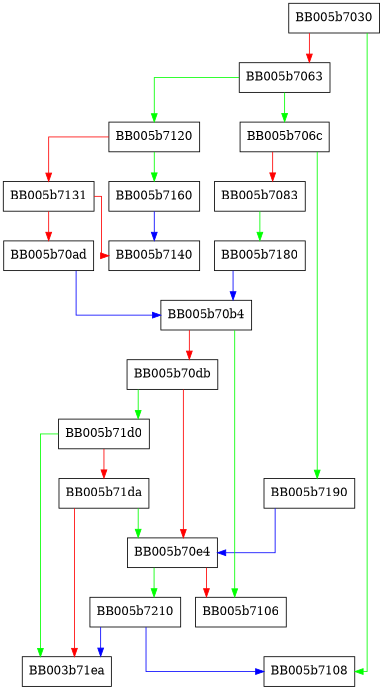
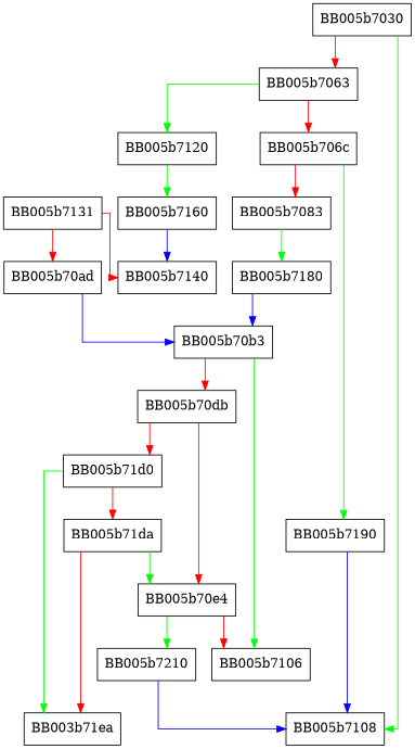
  digraph {
    splines=ortho
    node [shape=box]
    edge [color=red]
    BB005b7030
    BB005b7108
    BB005b7063
    BB005b7120
    BB005b706c
    BB005b7160
    BB005b7131
    BB005b7190
    BB005b7083
    BB005b7140
    BB005b70ad
    BB005b7180
-   BB005b70b4
+   BB005b70b4 [label=BB005b70b3]
    BB005b7106
    BB005b70db
    BB005b71d0
    BB005b70e4
    n18 [label=BB003b71ea]
    BB005b71da
    BB005b7210
    BB005b7030 -> BB005b7108 [color=green]
    BB005b7030 -> BB005b7063
    BB005b7063 -> BB005b7120 [color=green]
-   BB005b7063 -> BB005b706c [color=green]
+   BB005b7063 -> BB005b706c
    BB005b7120 -> BB005b7160 [color=green]
-   BB005b7120 -> BB005b7131
    BB005b706c -> BB005b7190 [color=green]
    BB005b706c -> BB005b7083
    BB005b7160 -> BB005b7140 [color=blue]
    BB005b7131 -> BB005b7140
    BB005b7131 -> BB005b70ad
-   BB005b7190 -> BB005b70e4 [color=blue]
+   BB005b7190 -> BB005b7108 [color=blue]
    BB005b7083 -> BB005b7180 [color=green]
    BB005b70ad -> BB005b70b4 [color=blue]
    BB005b7180 -> BB005b70b4 [color=blue]
    BB005b70b4 -> BB005b7106 [color=green]
    BB005b70b4 -> BB005b70db
-   BB005b70db -> BB005b71d0 [color=green]
+   BB005b70db -> BB005b71d0
    BB005b70db -> BB005b70e4
    BB005b71d0 -> n18 [color=green]
    BB005b71d0 -> BB005b71da
    BB005b70e4 -> BB005b7106
    BB005b70e4 -> BB005b7210 [color=green]
    BB005b71da -> BB005b70e4 [color=green]
    BB005b71da -> n18
    BB005b7210 -> BB005b7108 [color=blue]
-   BB005b7210 -> n18 [color=blue]
  }
